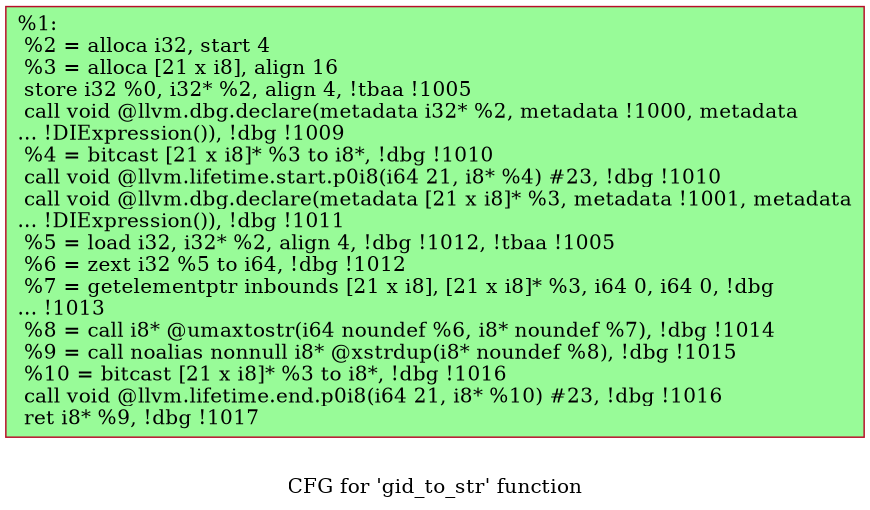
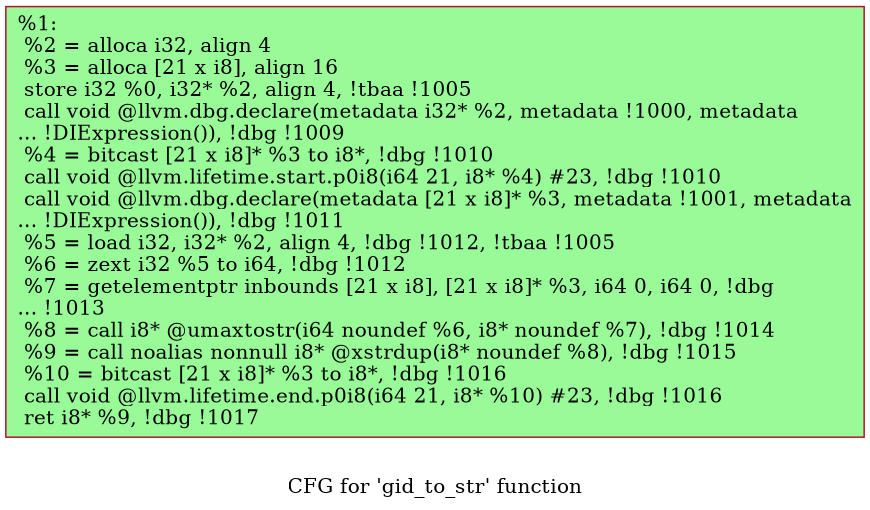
  digraph {
    label="CFG for 'gid_to_str' function"
-   n1 [color="#b70d28ff" fillcolor=palegreen label="{%1:\l  %2 = alloca i32, start 4\l  %3 = alloca [21 x i8], align 16\l  store i32 %0, i32* %2, align 4, !tbaa !1005\l  call void @llvm.dbg.declare(metadata i32* %2, metadata !1000, metadata\l... !DIExpression()), !dbg !1009\l  %4 = bitcast [21 x i8]* %3 to i8*, !dbg !1010\l  call void @llvm.lifetime.start.p0i8(i64 21, i8* %4) #23, !dbg !1010\l  call void @llvm.dbg.declare(metadata [21 x i8]* %3, metadata !1001, metadata\l... !DIExpression()), !dbg !1011\l  %5 = load i32, i32* %2, align 4, !dbg !1012, !tbaa !1005\l  %6 = zext i32 %5 to i64, !dbg !1012\l  %7 = getelementptr inbounds [21 x i8], [21 x i8]* %3, i64 0, i64 0, !dbg\l... !1013\l  %8 = call i8* @umaxtostr(i64 noundef %6, i8* noundef %7), !dbg !1014\l  %9 = call noalias nonnull i8* @xstrdup(i8* noundef %8), !dbg !1015\l  %10 = bitcast [21 x i8]* %3 to i8*, !dbg !1016\l  call void @llvm.lifetime.end.p0i8(i64 21, i8* %10) #23, !dbg !1016\l  ret i8* %9, !dbg !1017\l}" shape=record style=filled]
+   n1 [color="#b70d28ff" fillcolor=palegreen label="{%1:\l  %2 = alloca i32, align 4\l  %3 = alloca [21 x i8], align 16\l  store i32 %0, i32* %2, align 4, !tbaa !1005\l  call void @llvm.dbg.declare(metadata i32* %2, metadata !1000, metadata\l... !DIExpression()), !dbg !1009\l  %4 = bitcast [21 x i8]* %3 to i8*, !dbg !1010\l  call void @llvm.lifetime.start.p0i8(i64 21, i8* %4) #23, !dbg !1010\l  call void @llvm.dbg.declare(metadata [21 x i8]* %3, metadata !1001, metadata\l... !DIExpression()), !dbg !1011\l  %5 = load i32, i32* %2, align 4, !dbg !1012, !tbaa !1005\l  %6 = zext i32 %5 to i64, !dbg !1012\l  %7 = getelementptr inbounds [21 x i8], [21 x i8]* %3, i64 0, i64 0, !dbg\l... !1013\l  %8 = call i8* @umaxtostr(i64 noundef %6, i8* noundef %7), !dbg !1014\l  %9 = call noalias nonnull i8* @xstrdup(i8* noundef %8), !dbg !1015\l  %10 = bitcast [21 x i8]* %3 to i8*, !dbg !1016\l  call void @llvm.lifetime.end.p0i8(i64 21, i8* %10) #23, !dbg !1016\l  ret i8* %9, !dbg !1017\l}" shape=record style=filled]
  }
